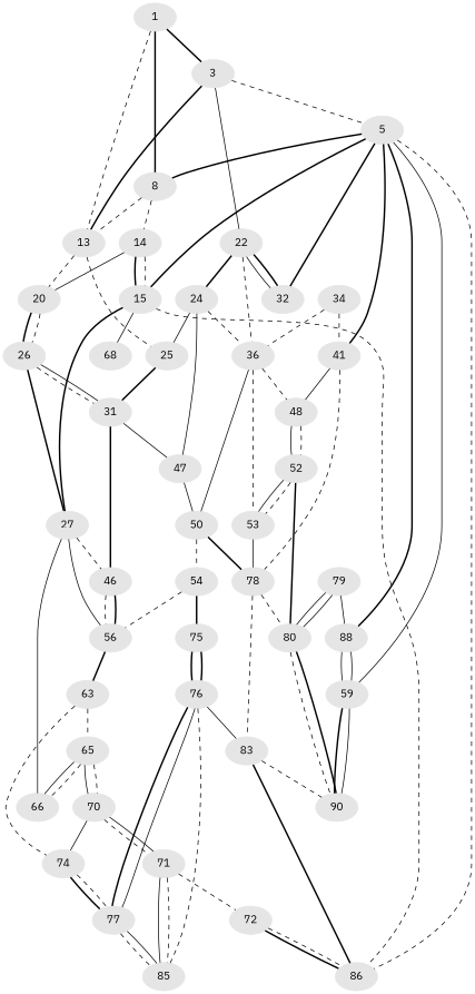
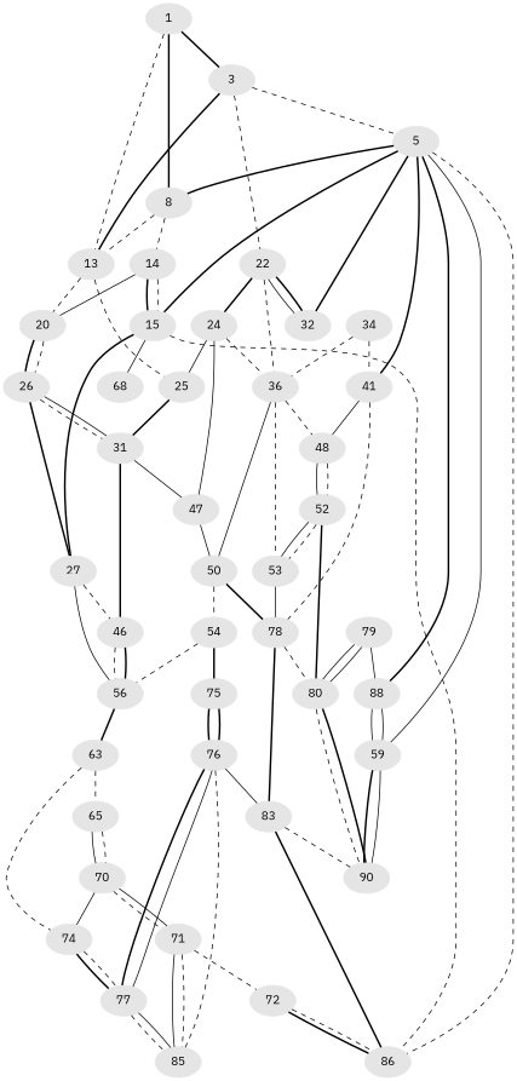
  graph {
    fontname="IBM Plex Sans"
    node [color=gray90 fontname="IBM Plex Sans" style=filled]
    edge [fontname="IBM Plex Sans" style=dashed]
    1 [super="+2+7"]
    3 [super="+4+12"]
    8 [super="+9"]
    13 [super="+17"]
    5 [super="+33+6+61"]
    22 [super="+23"]
    14 [super="+18"]
    20
    25 [super="+30"]
    15 [super="+16"]
    32
    41 [super="+42"]
    86 [super="+87"]
    88
    n15 [label=59]
    24 [super="+37"]
    36 [super="+38"]
    27 [super="+28"]
    68 [super="+73+69"]
    48
    78 [super="+82"]
    90
    26
    31 [super="+45"]
    46
    56 [super="+59"]
-   66
    47
    50 [super="+57+51"]
    53
    63 [super="+64"]
    34 [super="+35"]
    52
    54 [super="+58+55"]
    79
    80 [super="+81"]
    75
    83 [super="+92"]
    76 [super="+84"]
    65
    74
    70
    77
    71
    72
    85
    1 -- 3 [style=bold]
    1 -- 8 [style=bold]
    1 -- 13
    3 -- 13 [style=bold]
    3 -- 5
-   3 -- 22 [style=solid]
+   3 -- 22
    8 -- 13
    8 -- 14
    13 -- 20
    13 -- 25
    5 -- 8 [style=bold]
    5 -- 15 [style=bold]
    5 -- 32 [style=bold]
    5 -- 41 [style=bold weight=2]
    5 -- 86
    5 -- 88 [style=bold]
    5 -- n15 [style=solid]
    22 -- 32 [style=solid]
    22 -- 32 [style=bold]
    22 -- 24 [style=bold]
    22 -- 36
    14 -- 20 [style=solid]
    14 -- 15 [style=bold]
    14 -- 15
    20 -- 26 [style=bold]
    20 -- 26
    25 -- 31 [style=bold]
    15 -- 86 [weight=2]
    15 -- 27 [style=bold]
    15 -- 68 [style=solid]
    41 -- 48 [style=solid]
    41 -- 78
    88 -- n15 [style=solid]
    88 -- n15 [style=solid]
    n15 -- 90 [style=bold]
    n15 -- 90 [style=solid]
    24 -- 25 [style=solid weight=2]
    24 -- 36
    24 -- 47 [style=solid]
    36 -- 48
    36 -- 50 [style=solid]
    36 -- 53
    27 -- 46
    27 -- 56 [style=solid]
-   27 -- 66 [style=solid]
    48 -- 52 [style=solid]
    48 -- 52
    78 -- 80
-   78 -- 83
+   78 -- 83 [style=bold]
    26 -- 27 [style=bold]
    26 -- 31
    26 -- 31 [style=solid]
    31 -- 46 [style=bold]
    31 -- 47 [style=solid]
    46 -- 56
    46 -- 56 [style=bold]
    56 -- 63 [style=bold]
    47 -- 50 [style=solid]
    50 -- 78 [style=bold]
    50 -- 54 [weight=2]
    53 -- 78 [style=solid]
    63 -- 65
    63 -- 74
    34 -- 41 [weight=2]
    34 -- 36
    52 -- 53 [style=solid]
    52 -- 53
    52 -- 80 [style=bold]
    54 -- 56
    54 -- 75 [style=bold weight=2]
    79 -- 88 [style=solid]
    79 -- 80 [style=solid]
    79 -- 80 [style=solid]
    80 -- 90
    80 -- 90 [style=bold]
    75 -- 76 [style=bold]
    75 -- 76 [style=bold]
    83 -- 86 [style=bold]
    83 -- 90
    76 -- 83 [style=solid weight=2]
    76 -- 77 [style=bold]
    76 -- 77 [style=solid]
    76 -- 85
-   65 -- 66 [style=solid]
-   65 -- 66
    65 -- 70 [style=solid]
    65 -- 70
    74 -- 77 [style=bold]
    74 -- 77
    70 -- 74 [style=solid]
    70 -- 71
    70 -- 71 [style=solid]
    77 -- 85
    77 -- 85 [style=solid]
    71 -- 72
    71 -- 85 [style=solid]
    71 -- 85
    72 -- 86 [style=bold]
    72 -- 86
  }
